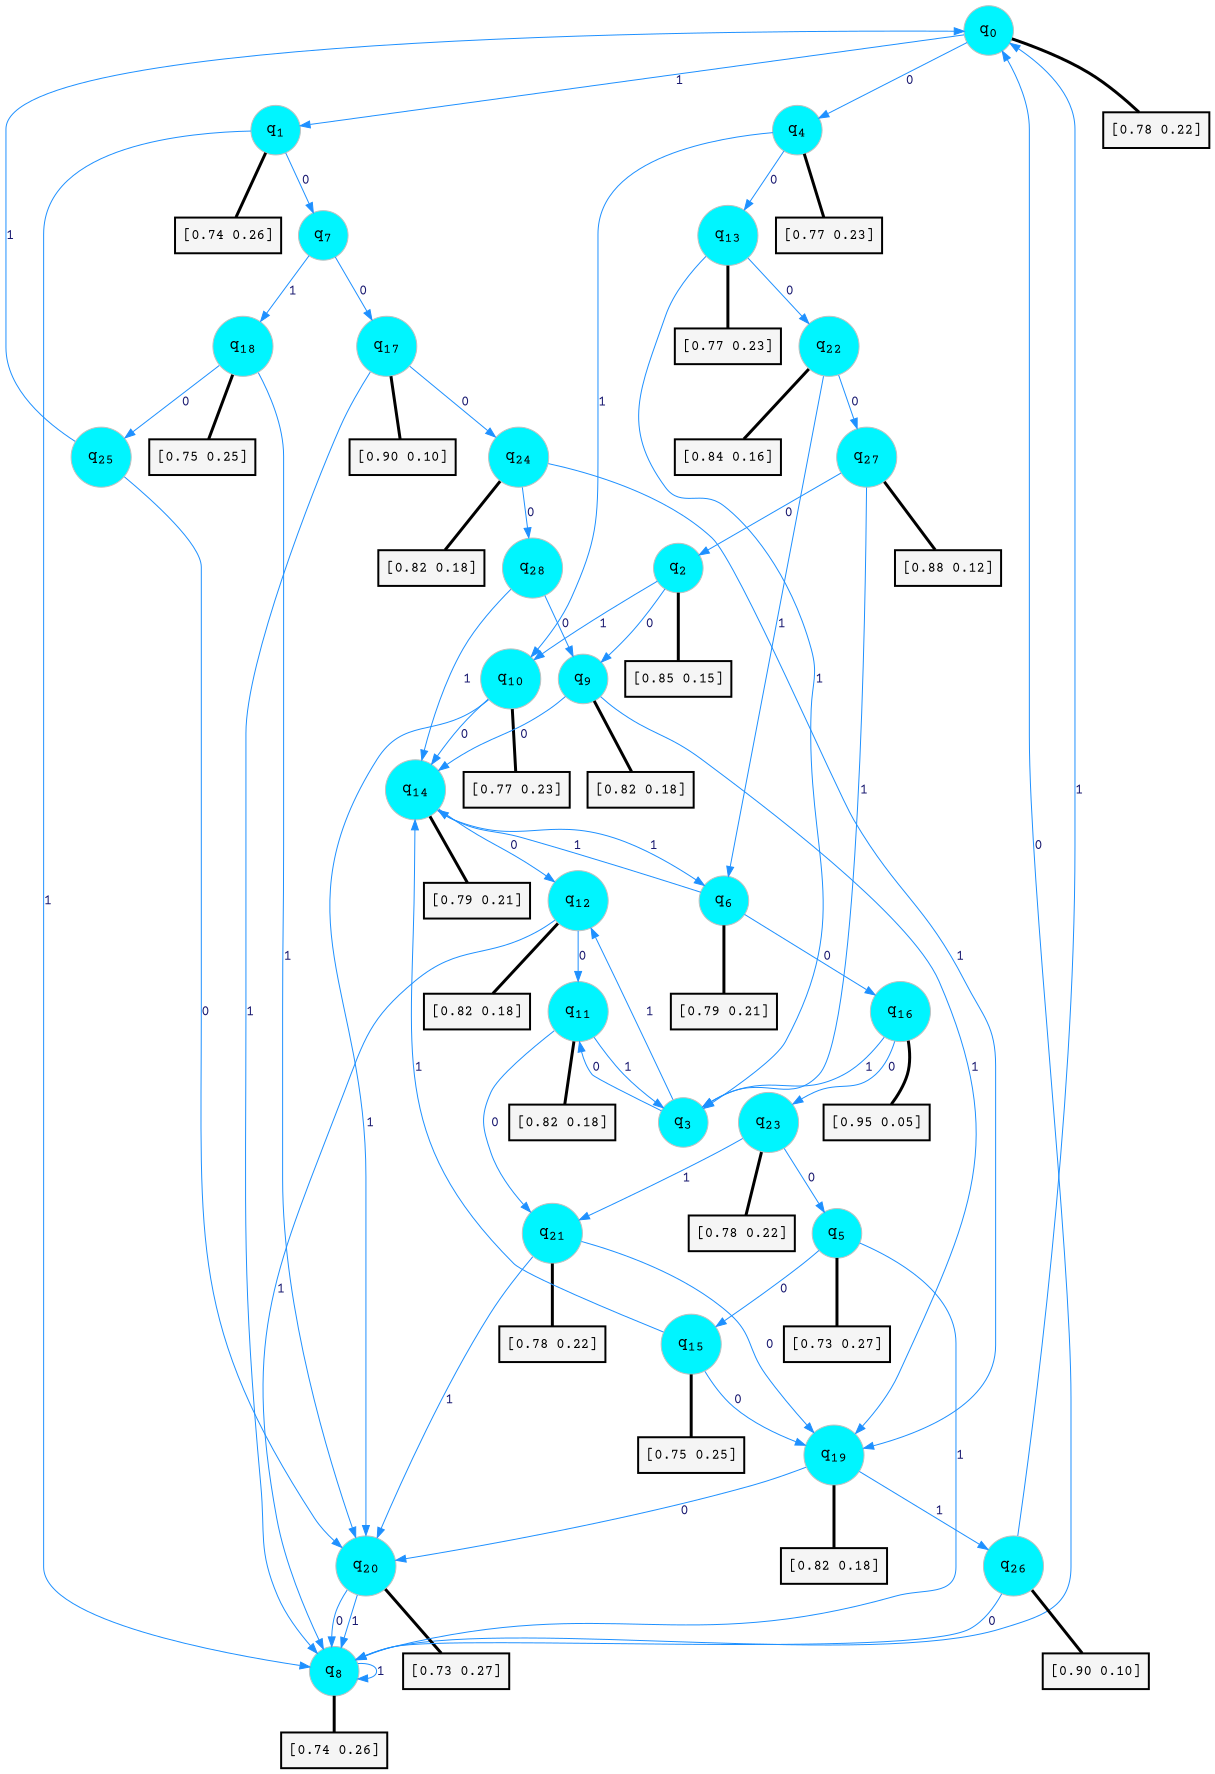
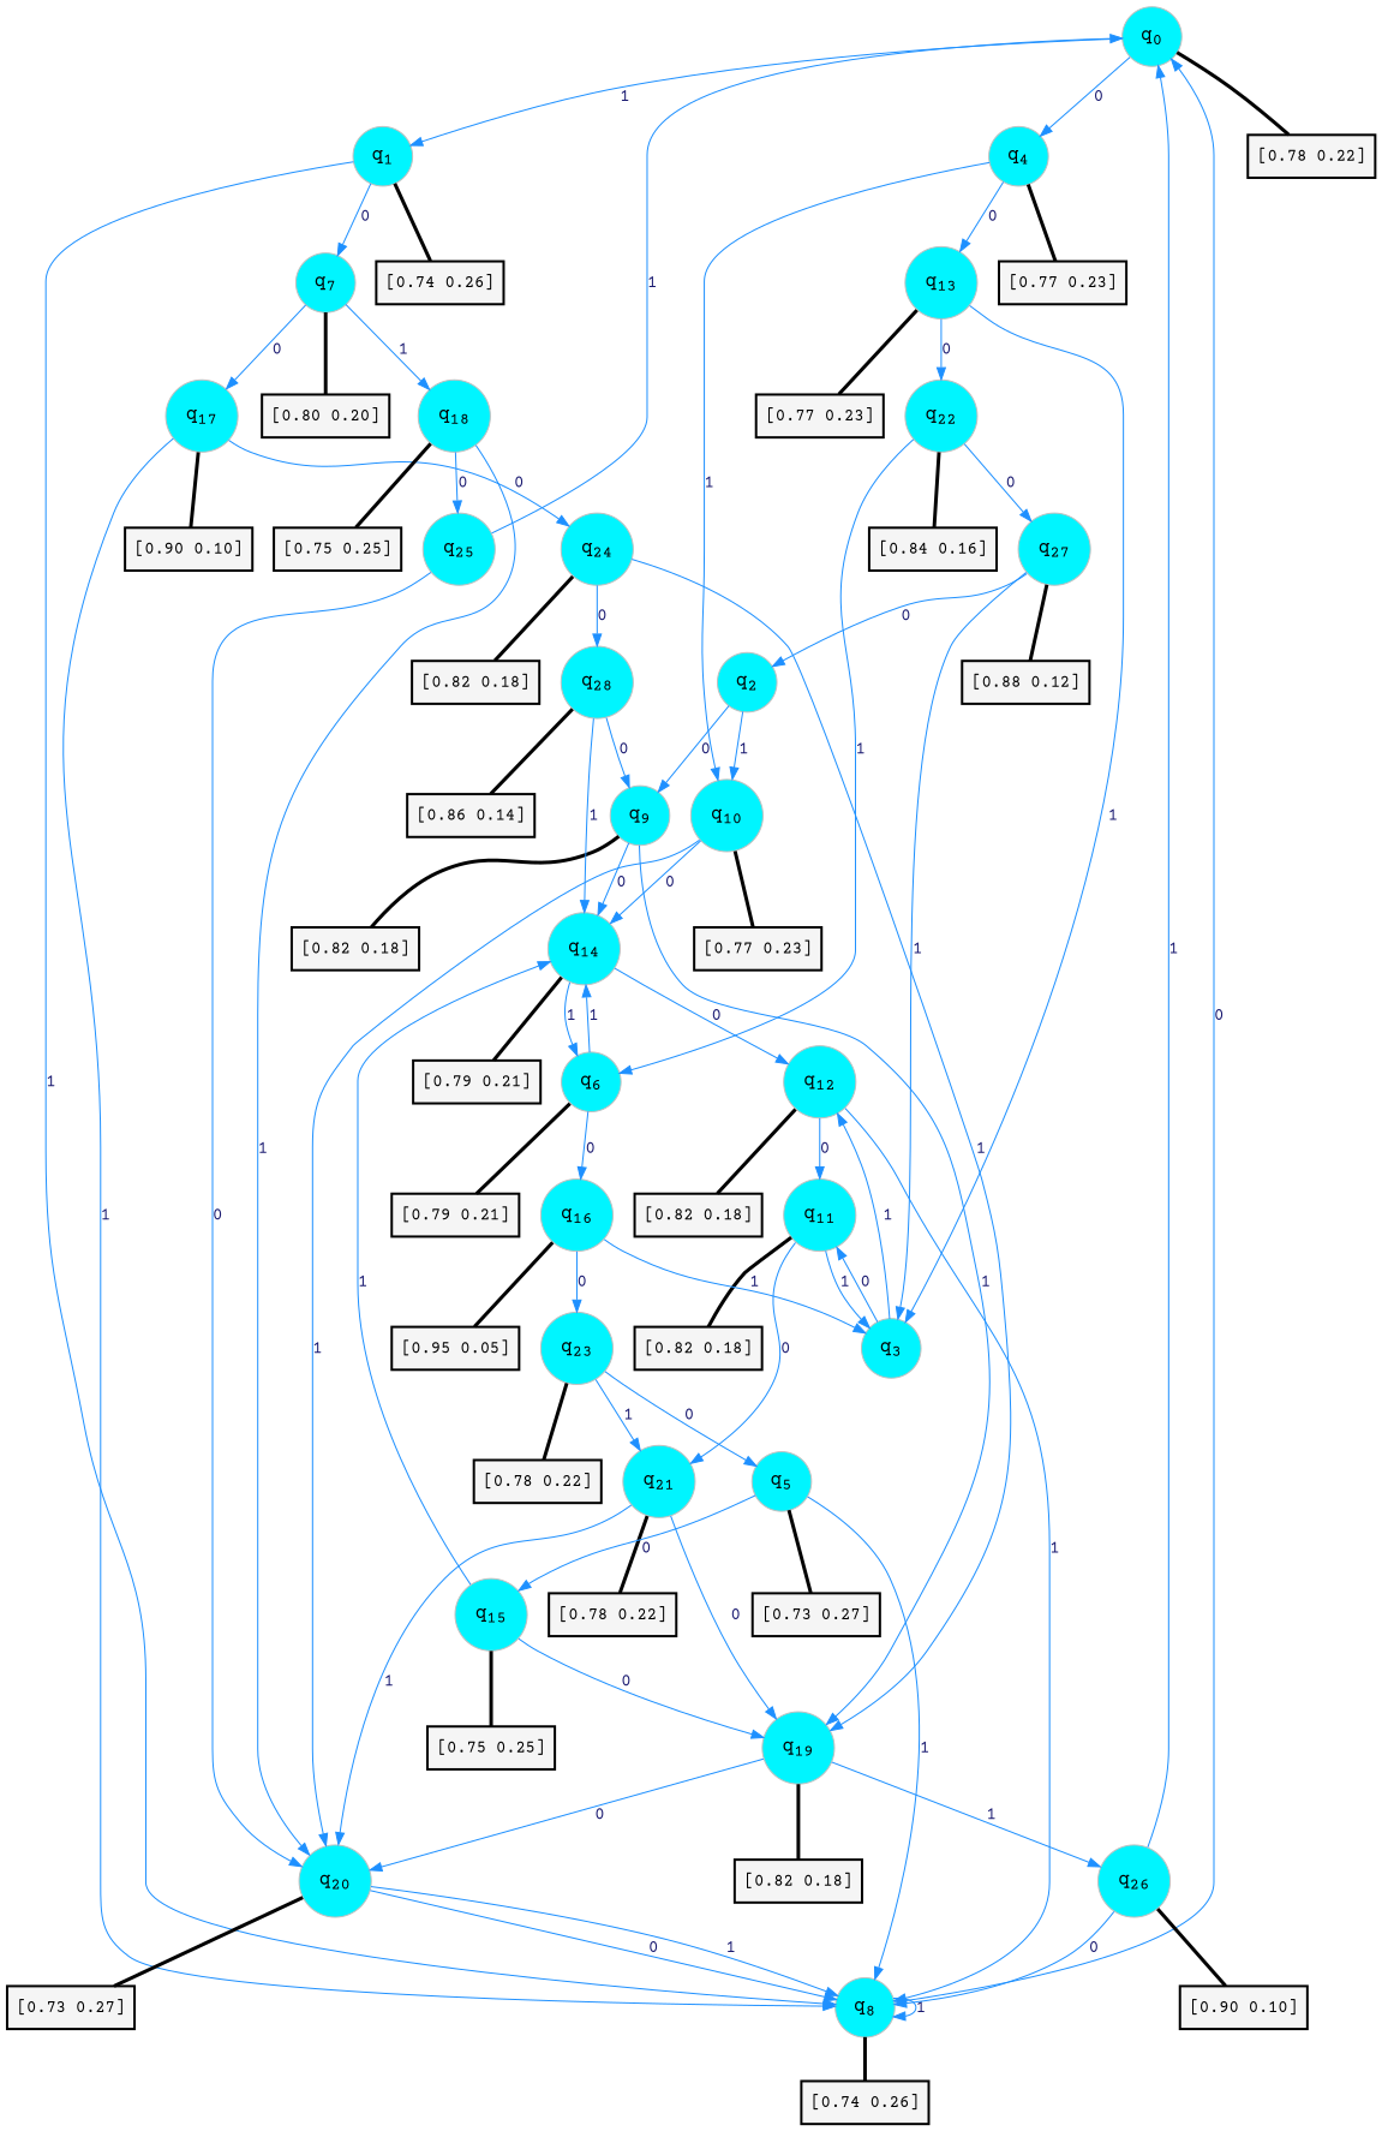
  digraph {
    fontname="Courier Prime"
    rankdir=TD
    node [color=gray fillcolor=turquoise1 fontcolor=black fontname="Courier Prime" fontsize=16 fontweight=bold shape=circle style=filled]
    edge [arrowsize=1 color=dodgerblue1 fontcolor=midnightblue fontname="Courier Prime" fontweight=bold penwidth=1 style=solid weight=20]
    n1 [label=<q<SUB>0</SUB>>]
    n2 [label=<q<SUB>1</SUB>>]
    n3 [label=<q<SUB>4</SUB>>]
    n4 [color=black fillcolor=whitesmoke fontsize=14 label="[0.78 0.22]" penwidth=2 shape=box]
    n5 [label=<q<SUB>7</SUB>>]
    n6 [label=<q<SUB>8</SUB>>]
    n7 [color=black fillcolor=whitesmoke fontsize=14 label="[0.74 0.26]" penwidth=2 shape=box]
    n8 [label=<q<SUB>10</SUB>>]
    n9 [label=<q<SUB>13</SUB>>]
    n10 [color=black fillcolor=whitesmoke fontsize=14 label="[0.77 0.23]" penwidth=2 shape=box]
    n11 [label=<q<SUB>17</SUB>>]
    n12 [label=<q<SUB>18</SUB>>]
+   n13 [color=black fillcolor=whitesmoke fontsize=14 label="[0.80 0.20]" penwidth=2 shape=box]
    n14 [color=black fillcolor=whitesmoke fontsize=14 label="[0.74 0.26]" penwidth=2 shape=box]
    n15 [label=<q<SUB>2</SUB>>]
    n16 [label=<q<SUB>9</SUB>>]
-   n17 [color=black fillcolor=whitesmoke fontsize=14 label="[0.85 0.15]" penwidth=2 shape=box]
    n18 [label=<q<SUB>14</SUB>>]
    n19 [label=<q<SUB>19</SUB>>]
    n20 [color=black fillcolor=whitesmoke fontsize=14 label="[0.82 0.18]" penwidth=2 shape=box]
    n21 [label=<q<SUB>20</SUB>>]
    n22 [color=black fillcolor=whitesmoke fontsize=14 label="[0.77 0.23]" penwidth=2 shape=box]
    n23 [label=<q<SUB>3</SUB>>]
    n24 [label=<q<SUB>11</SUB>>]
    n25 [label=<q<SUB>12</SUB>>]
    n26 [label=<q<SUB>21</SUB>>]
    n27 [color=black fillcolor=whitesmoke fontsize=14 label="[0.82 0.18]" penwidth=2 shape=box]
    n28 [color=black fillcolor=whitesmoke fontsize=14 label="[0.82 0.18]" penwidth=2 shape=box]
    n29 [label=<q<SUB>22</SUB>>]
    n30 [color=black fillcolor=whitesmoke fontsize=14 label="[0.77 0.23]" penwidth=2 shape=box]
    n31 [label=<q<SUB>5</SUB>>]
    n32 [label=<q<SUB>15</SUB>>]
    n33 [color=black fillcolor=whitesmoke fontsize=14 label="[0.73 0.27]" penwidth=2 shape=box]
    n34 [color=black fillcolor=whitesmoke fontsize=14 label="[0.75 0.25]" penwidth=2 shape=box]
    n35 [label=<q<SUB>6</SUB>>]
    n36 [label=<q<SUB>16</SUB>>]
    n37 [color=black fillcolor=whitesmoke fontsize=14 label="[0.79 0.21]" penwidth=2 shape=box]
    n38 [color=black fillcolor=whitesmoke fontsize=14 label="[0.79 0.21]" penwidth=2 shape=box]
    n39 [label=<q<SUB>23</SUB>>]
    n40 [color=black fillcolor=whitesmoke fontsize=14 label="[0.95 0.05]" penwidth=2 shape=box]
    n41 [label=<q<SUB>24</SUB>>]
    n42 [color=black fillcolor=whitesmoke fontsize=14 label="[0.90 0.10]" penwidth=2 shape=box]
    n43 [label=<q<SUB>25</SUB>>]
    n44 [color=black fillcolor=whitesmoke fontsize=14 label="[0.75 0.25]" penwidth=2 shape=box]
    n45 [label=<q<SUB>26</SUB>>]
    n46 [color=black fillcolor=whitesmoke fontsize=14 label="[0.82 0.18]" penwidth=2 shape=box]
    n47 [color=black fillcolor=whitesmoke fontsize=14 label="[0.73 0.27]" penwidth=2 shape=box]
    n48 [color=black fillcolor=whitesmoke fontsize=14 label="[0.78 0.22]" penwidth=2 shape=box]
    n49 [label=<q<SUB>27</SUB>>]
    n50 [color=black fillcolor=whitesmoke fontsize=14 label="[0.84 0.16]" penwidth=2 shape=box]
    n51 [color=black fillcolor=whitesmoke fontsize=14 label="[0.78 0.22]" penwidth=2 shape=box]
    n52 [label=<q<SUB>28</SUB>>]
    n53 [color=black fillcolor=whitesmoke fontsize=14 label="[0.82 0.18]" penwidth=2 shape=box]
    n54 [color=black fillcolor=whitesmoke fontsize=14 label="[0.90 0.10]" penwidth=2 shape=box]
    n55 [color=black fillcolor=whitesmoke fontsize=14 label="[0.88 0.12]" penwidth=2 shape=box]
+   n56 [color=black fillcolor=whitesmoke fontsize=14 label="[0.86 0.14]" penwidth=2 shape=box]
    n1 -> n2 [label=1]
    n1 -> n3 [label=0]
    n1 -> n4 [arrowhead=none color=black penwidth=3]
    n2 -> n5 [label=0]
    n2 -> n6 [label=1]
    n2 -> n7 [arrowhead=none color=black penwidth=3]
    n3 -> n8 [label=1]
    n3 -> n9 [label=0]
    n3 -> n10 [arrowhead=none color=black penwidth=3]
    n5 -> n11 [label=0]
    n5 -> n12 [label=1]
+   n5 -> n13 [arrowhead=none color=black penwidth=3]
    n6 -> n1 [label=0]
    n6 -> n6 [label=1]
    n6 -> n14 [arrowhead=none color=black penwidth=3]
    n8 -> n18 [label=0]
    n8 -> n21 [label=1]
    n8 -> n22 [arrowhead=none color=black penwidth=3]
    n9 -> n23 [label=1]
    n9 -> n29 [label=0]
    n9 -> n30 [arrowhead=none color=black penwidth=3]
    n11 -> n6 [label=1]
    n11 -> n41 [label=0]
    n11 -> n42 [arrowhead=none color=black penwidth=3]
    n12 -> n21 [label=1]
    n12 -> n43 [label=0]
    n12 -> n44 [arrowhead=none color=black penwidth=3]
    n15 -> n8 [label=1]
    n15 -> n16 [label=0]
-   n15 -> n17 [arrowhead=none color=black penwidth=3]
    n16 -> n18 [label=0]
    n16 -> n19 [label=1]
    n16 -> n20 [arrowhead=none color=black penwidth=3]
    n18 -> n25 [label=0]
    n18 -> n35 [label=1]
    n18 -> n38 [arrowhead=none color=black penwidth=3]
    n19 -> n21 [label=0]
    n19 -> n45 [label=1]
    n19 -> n46 [arrowhead=none color=black penwidth=3]
    n21 -> n6 [label=0]
    n21 -> n6 [label=1]
    n21 -> n47 [arrowhead=none color=black penwidth=3]
    n23 -> n24 [label=0]
    n23 -> n25 [label=1]
    n24 -> n23 [label=1]
    n24 -> n26 [label=0]
    n24 -> n27 [arrowhead=none color=black penwidth=3]
    n25 -> n6 [label=1]
    n25 -> n24 [label=0]
    n25 -> n28 [arrowhead=none color=black penwidth=3]
    n26 -> n19 [label=0]
    n26 -> n21 [label=1]
    n26 -> n48 [arrowhead=none color=black penwidth=3]
    n29 -> n35 [label=1]
    n29 -> n49 [label=0]
    n29 -> n50 [arrowhead=none color=black penwidth=3]
    n31 -> n6 [label=1]
    n31 -> n32 [label=0]
    n31 -> n33 [arrowhead=none color=black penwidth=3]
    n32 -> n18 [label=1]
    n32 -> n19 [label=0]
    n32 -> n34 [arrowhead=none color=black penwidth=3]
    n35 -> n18 [label=1]
    n35 -> n36 [label=0]
    n35 -> n37 [arrowhead=none color=black penwidth=3]
    n36 -> n23 [label=1]
    n36 -> n39 [label=0]
    n36 -> n40 [arrowhead=none color=black penwidth=3]
    n39 -> n26 [label=1]
    n39 -> n31 [label=0]
    n39 -> n51 [arrowhead=none color=black penwidth=3]
    n41 -> n19 [label=1]
    n41 -> n52 [label=0]
    n41 -> n53 [arrowhead=none color=black penwidth=3]
    n43 -> n1 [label=1]
    n43 -> n21 [label=0]
    n45 -> n1 [label=1]
    n45 -> n6 [label=0]
    n45 -> n54 [arrowhead=none color=black penwidth=3]
    n49 -> n15 [label=0]
    n49 -> n23 [label=1]
    n49 -> n55 [arrowhead=none color=black penwidth=3]
    n52 -> n16 [label=0]
    n52 -> n18 [label=1]
+   n52 -> n56 [arrowhead=none color=black penwidth=3]
  }
